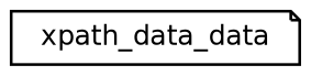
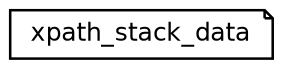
  digraph {
    rankdir=LR
-   n1 [color=black fillcolor=white fontname=Helvetica fontsize=10 height=0.2 label=xpath_data_data shape=note style=filled width=0.4]
+   n1 [color=black fillcolor=white fontname=Helvetica fontsize=10 height=0.2 label=xpath_stack_data shape=note style=filled width=0.4]
  }
